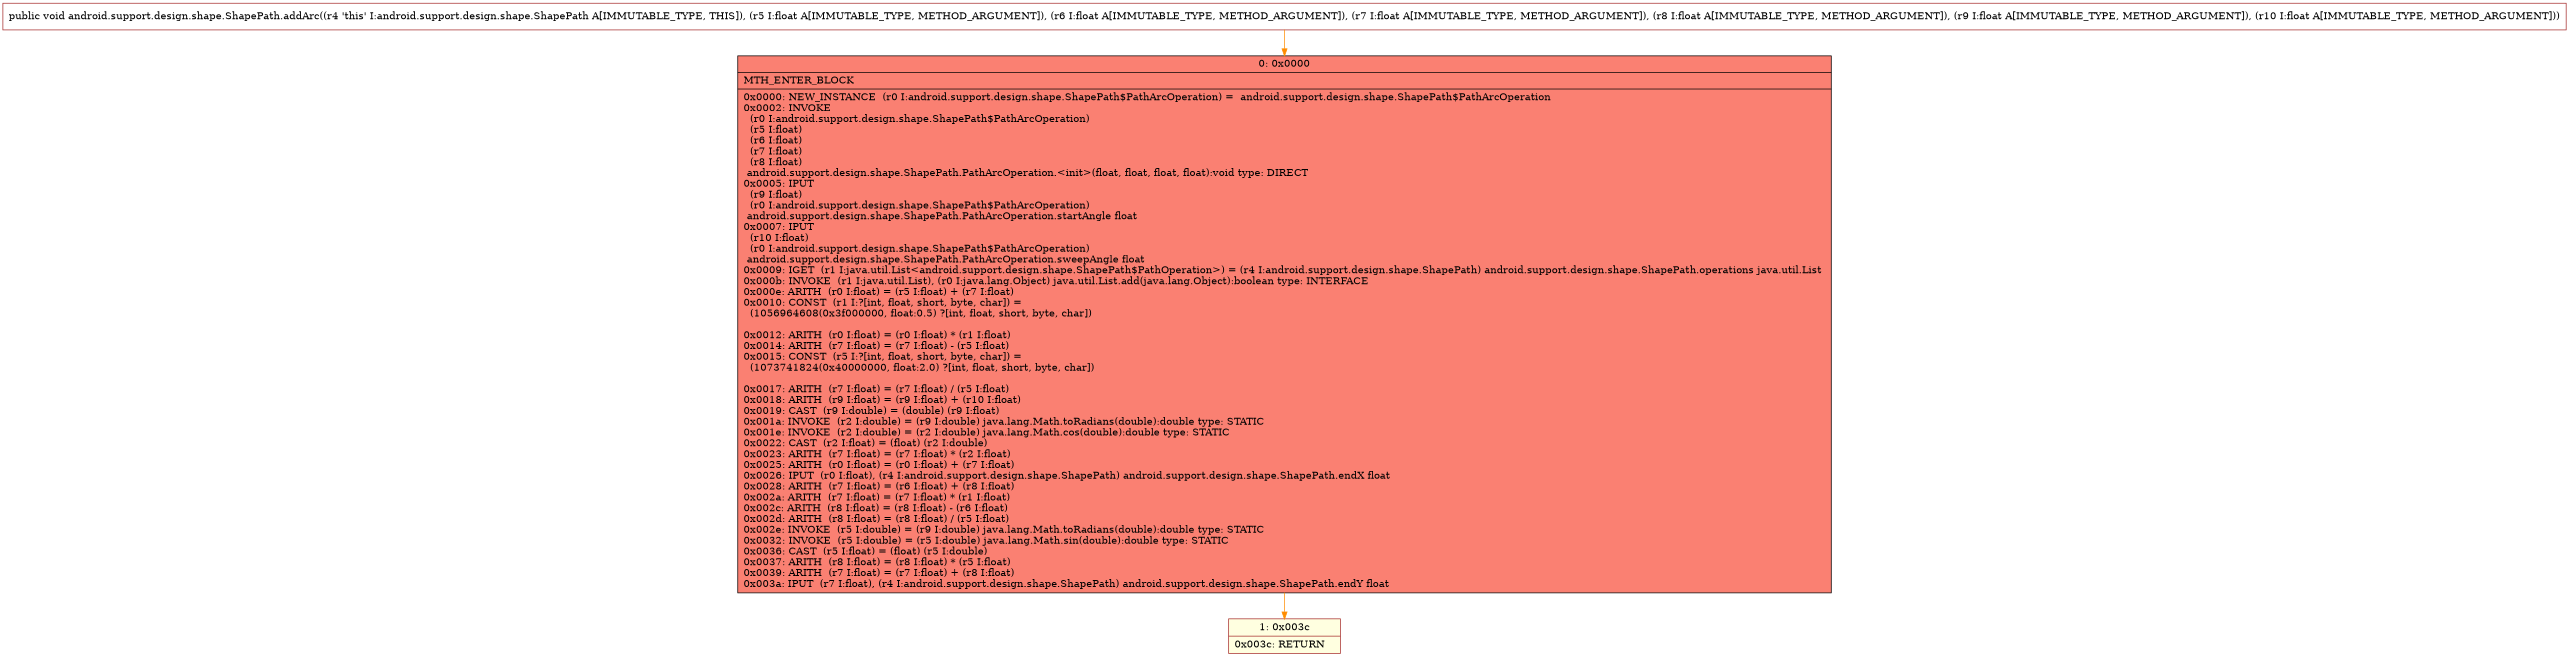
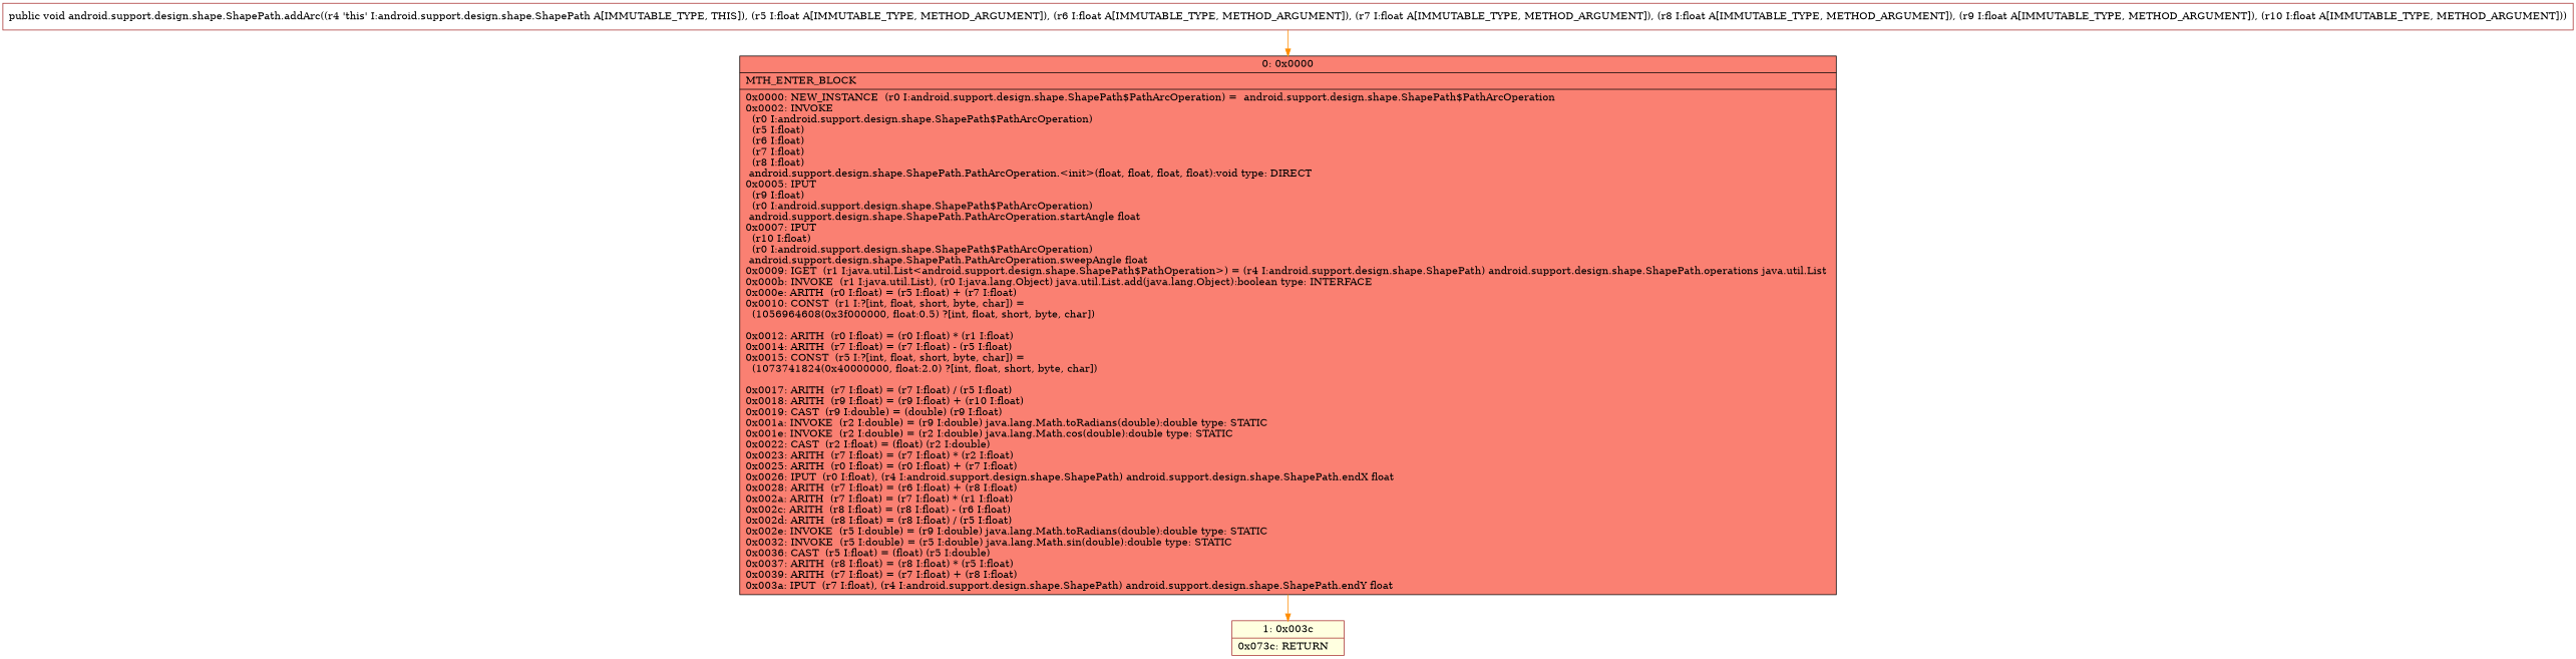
  digraph {
    node [shape=record style=filled color=brown]
    edge [color=darkorange]
    n1 [label="{0\:\ 0x0000|MTH_ENTER_BLOCK\l|0x0000: NEW_INSTANCE  (r0 I:android.support.design.shape.ShapePath$PathArcOperation) =  android.support.design.shape.ShapePath$PathArcOperation \l0x0002: INVOKE  \l  (r0 I:android.support.design.shape.ShapePath$PathArcOperation)\l  (r5 I:float)\l  (r6 I:float)\l  (r7 I:float)\l  (r8 I:float)\l android.support.design.shape.ShapePath.PathArcOperation.\<init\>(float, float, float, float):void type: DIRECT \l0x0005: IPUT  \l  (r9 I:float)\l  (r0 I:android.support.design.shape.ShapePath$PathArcOperation)\l android.support.design.shape.ShapePath.PathArcOperation.startAngle float \l0x0007: IPUT  \l  (r10 I:float)\l  (r0 I:android.support.design.shape.ShapePath$PathArcOperation)\l android.support.design.shape.ShapePath.PathArcOperation.sweepAngle float \l0x0009: IGET  (r1 I:java.util.List\<android.support.design.shape.ShapePath$PathOperation\>) = (r4 I:android.support.design.shape.ShapePath) android.support.design.shape.ShapePath.operations java.util.List \l0x000b: INVOKE  (r1 I:java.util.List), (r0 I:java.lang.Object) java.util.List.add(java.lang.Object):boolean type: INTERFACE \l0x000e: ARITH  (r0 I:float) = (r5 I:float) + (r7 I:float) \l0x0010: CONST  (r1 I:?[int, float, short, byte, char]) = \l  (1056964608(0x3f000000, float:0.5) ?[int, float, short, byte, char])\l \l0x0012: ARITH  (r0 I:float) = (r0 I:float) * (r1 I:float) \l0x0014: ARITH  (r7 I:float) = (r7 I:float) \- (r5 I:float) \l0x0015: CONST  (r5 I:?[int, float, short, byte, char]) = \l  (1073741824(0x40000000, float:2.0) ?[int, float, short, byte, char])\l \l0x0017: ARITH  (r7 I:float) = (r7 I:float) \/ (r5 I:float) \l0x0018: ARITH  (r9 I:float) = (r9 I:float) + (r10 I:float) \l0x0019: CAST  (r9 I:double) = (double) (r9 I:float) \l0x001a: INVOKE  (r2 I:double) = (r9 I:double) java.lang.Math.toRadians(double):double type: STATIC \l0x001e: INVOKE  (r2 I:double) = (r2 I:double) java.lang.Math.cos(double):double type: STATIC \l0x0022: CAST  (r2 I:float) = (float) (r2 I:double) \l0x0023: ARITH  (r7 I:float) = (r7 I:float) * (r2 I:float) \l0x0025: ARITH  (r0 I:float) = (r0 I:float) + (r7 I:float) \l0x0026: IPUT  (r0 I:float), (r4 I:android.support.design.shape.ShapePath) android.support.design.shape.ShapePath.endX float \l0x0028: ARITH  (r7 I:float) = (r6 I:float) + (r8 I:float) \l0x002a: ARITH  (r7 I:float) = (r7 I:float) * (r1 I:float) \l0x002c: ARITH  (r8 I:float) = (r8 I:float) \- (r6 I:float) \l0x002d: ARITH  (r8 I:float) = (r8 I:float) \/ (r5 I:float) \l0x002e: INVOKE  (r5 I:double) = (r9 I:double) java.lang.Math.toRadians(double):double type: STATIC \l0x0032: INVOKE  (r5 I:double) = (r5 I:double) java.lang.Math.sin(double):double type: STATIC \l0x0036: CAST  (r5 I:float) = (float) (r5 I:double) \l0x0037: ARITH  (r8 I:float) = (r8 I:float) * (r5 I:float) \l0x0039: ARITH  (r7 I:float) = (r7 I:float) + (r8 I:float) \l0x003a: IPUT  (r7 I:float), (r4 I:android.support.design.shape.ShapePath) android.support.design.shape.ShapePath.endY float \l}" fillcolor=salmon color=black]
-   n2 [label="{1\:\ 0x003c|0x003c: RETURN   \l}" fillcolor=lightyellow]
+   n2 [label="{1\:\ 0x003c|0x073c: RETURN   \l}" fillcolor=lightyellow]
    n3 [label="{public void android.support.design.shape.ShapePath.addArc((r4 'this' I:android.support.design.shape.ShapePath A[IMMUTABLE_TYPE, THIS]), (r5 I:float A[IMMUTABLE_TYPE, METHOD_ARGUMENT]), (r6 I:float A[IMMUTABLE_TYPE, METHOD_ARGUMENT]), (r7 I:float A[IMMUTABLE_TYPE, METHOD_ARGUMENT]), (r8 I:float A[IMMUTABLE_TYPE, METHOD_ARGUMENT]), (r9 I:float A[IMMUTABLE_TYPE, METHOD_ARGUMENT]), (r10 I:float A[IMMUTABLE_TYPE, METHOD_ARGUMENT])) }" fillcolor=white]
    n1 -> n2
    n3 -> n1
  }
